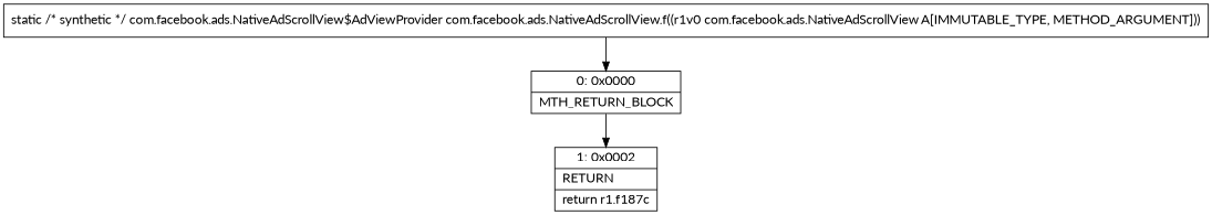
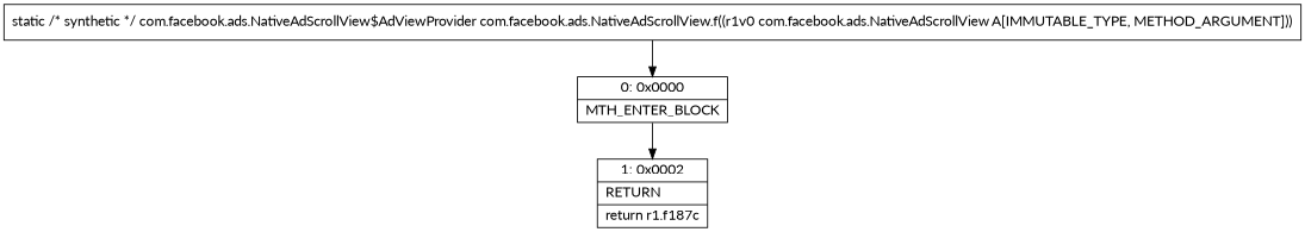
  digraph {
    fontname=Lato
    node [shape=record fontname=Lato]
    edge [fontname=Lato]
-   n1 [label="{0\:\ 0x0000|MTH_RETURN_BLOCK\l}"]
+   n1 [label="{0\:\ 0x0000|MTH_ENTER_BLOCK\l}"]
    n2 [label="{1\:\ 0x0002|RETURN\l|return r1.f187c\l}"]
    n3 [label="{static \/* synthetic *\/ com.facebook.ads.NativeAdScrollView$AdViewProvider com.facebook.ads.NativeAdScrollView.f((r1v0 com.facebook.ads.NativeAdScrollView A[IMMUTABLE_TYPE, METHOD_ARGUMENT])) }"]
    n1 -> n2
    n3 -> n1
  }
